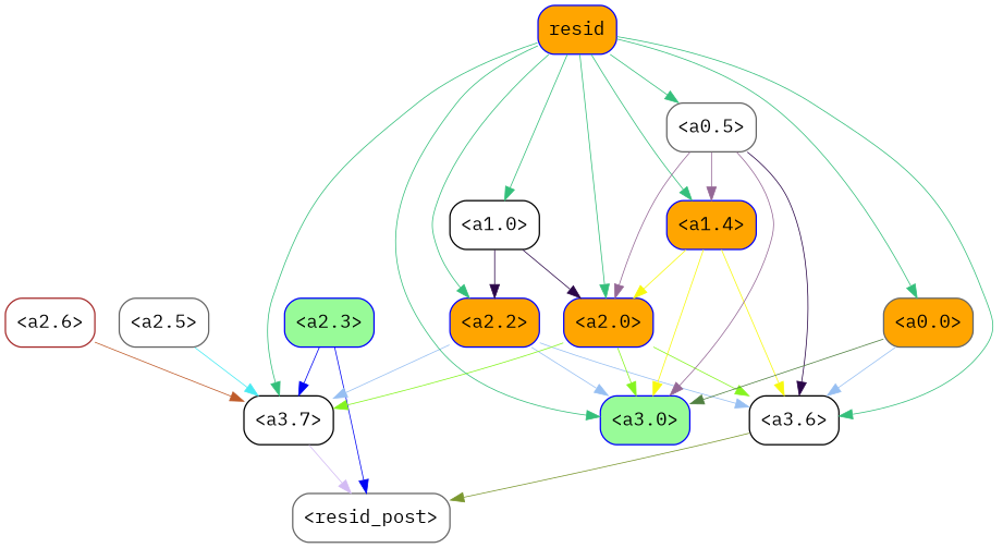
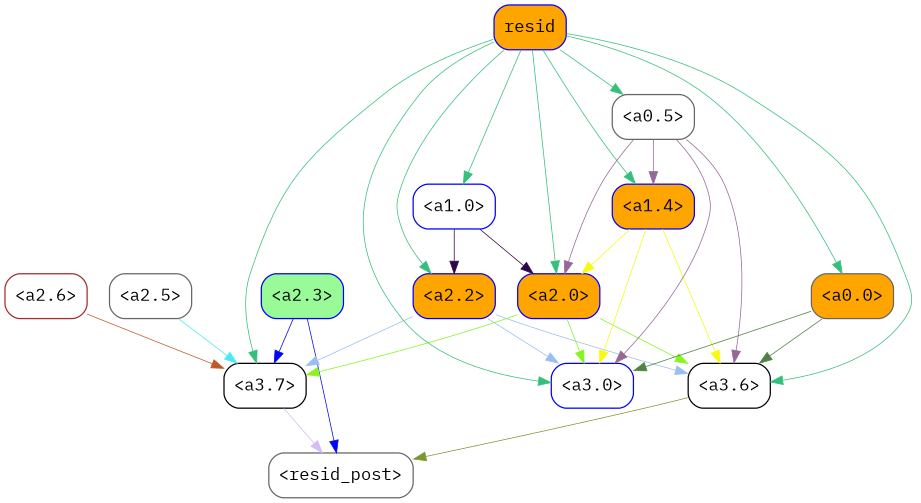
  strict digraph {
    fontname="IBM Plex Mono"
    splines=true
    node [color=blue fillcolor=white fontname="IBM Plex Mono" shape=box style="filled, rounded"]
    edge [color="#34bf7b" fontname="IBM Plex Mono" penwidth=0.6]
    "<a3.7>" [color=black]
    "<resid_post>" [color=gray40]
    "<a3.6>" [color=black]
-   "<a3.0>" [fillcolor=palegreen]
+   "<a3.0>"
    "<a2.3>" [fillcolor=palegreen]
    "<a2.6>" [color=brown]
    "<a2.5>" [color=gray40]
    "<a2.2>" [fillcolor=orange]
    "<a2.0>" [fillcolor=orange]
    "<a1.4>" [fillcolor=orange]
    n11 [fillcolor=orange label=resid]
    "<a0.5>" [color=gray40]
    "<a0.0>" [color=gray40 fillcolor=orange]
-   "<a1.0>" [color=black]
+   "<a1.0>"
    "<a3.7>" -> "<resid_post>" [color="#d3bbf4"]
    "<a3.6>" -> "<resid_post>" [color="#7b9830"]
    "<a2.3>" -> "<a3.7>" [color="#0005f4"]
    "<a2.3>" -> "<resid_post>" [color="#0005f4"]
    "<a2.6>" -> "<a3.7>" [color="#bf5b2a"]
    "<a2.5>" -> "<a3.7>" [color="#49eaf2"]
    "<a2.2>" -> "<a3.7>" [color="#97bff2"]
    "<a2.2>" -> "<a3.6>" [color="#97bff2"]
    "<a2.2>" -> "<a3.0>" [color="#97bff2"]
    "<a2.0>" -> "<a3.7>" [color="#85f41f"]
    "<a2.0>" -> "<a3.6>" [color="#85f41f"]
    "<a2.0>" -> "<a3.0>" [color="#85f41f"]
    "<a1.4>" -> "<a3.6>" [color="#f7f90e"]
    "<a1.4>" -> "<a3.0>" [color="#f7f90e"]
    "<a1.4>" -> "<a2.0>" [color="#f7f90e"]
    n11 -> "<a3.7>"
    n11 -> "<a3.6>"
    n11 -> "<a3.0>"
    n11 -> "<a2.2>"
    n11 -> "<a2.0>"
    n11 -> "<a1.4>"
    n11 -> "<a0.5>"
    n11 -> "<a0.0>"
    n11 -> "<a1.0>"
-   "<a0.5>" -> "<a3.6>" [color="#2b0749"]
+   "<a0.5>" -> "<a3.6>" [color="#956896"]
    "<a0.5>" -> "<a3.0>" [color="#956896"]
    "<a0.5>" -> "<a2.0>" [color="#956896"]
    "<a0.5>" -> "<a1.4>" [color="#956896"]
-   "<a0.0>" -> "<a3.6>" [color="#97bff2"]
+   "<a0.0>" -> "<a3.6>" [color="#518142"]
    "<a0.0>" -> "<a3.0>" [color="#518142"]
    "<a1.0>" -> "<a2.2>" [color="#2b0749"]
    "<a1.0>" -> "<a2.0>" [color="#2b0749"]
  }
